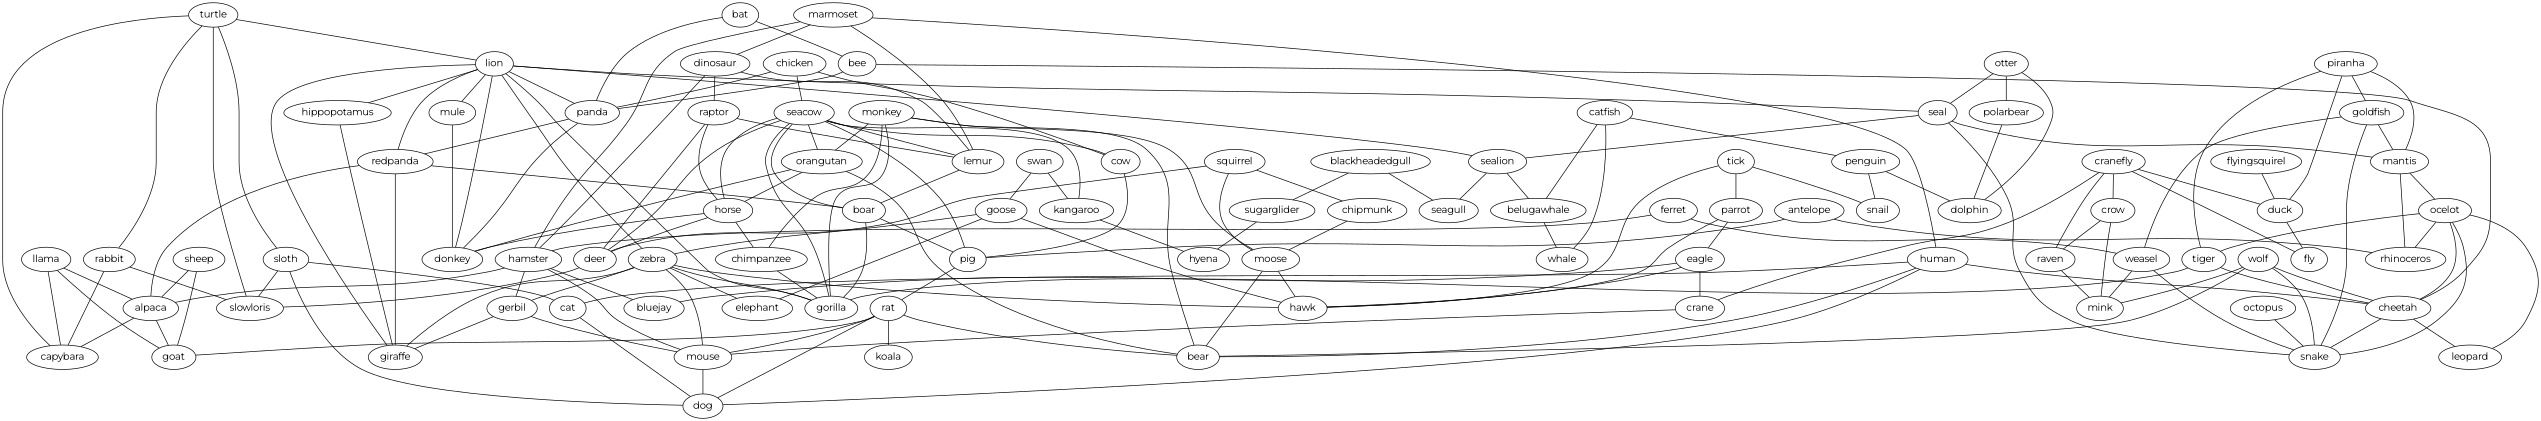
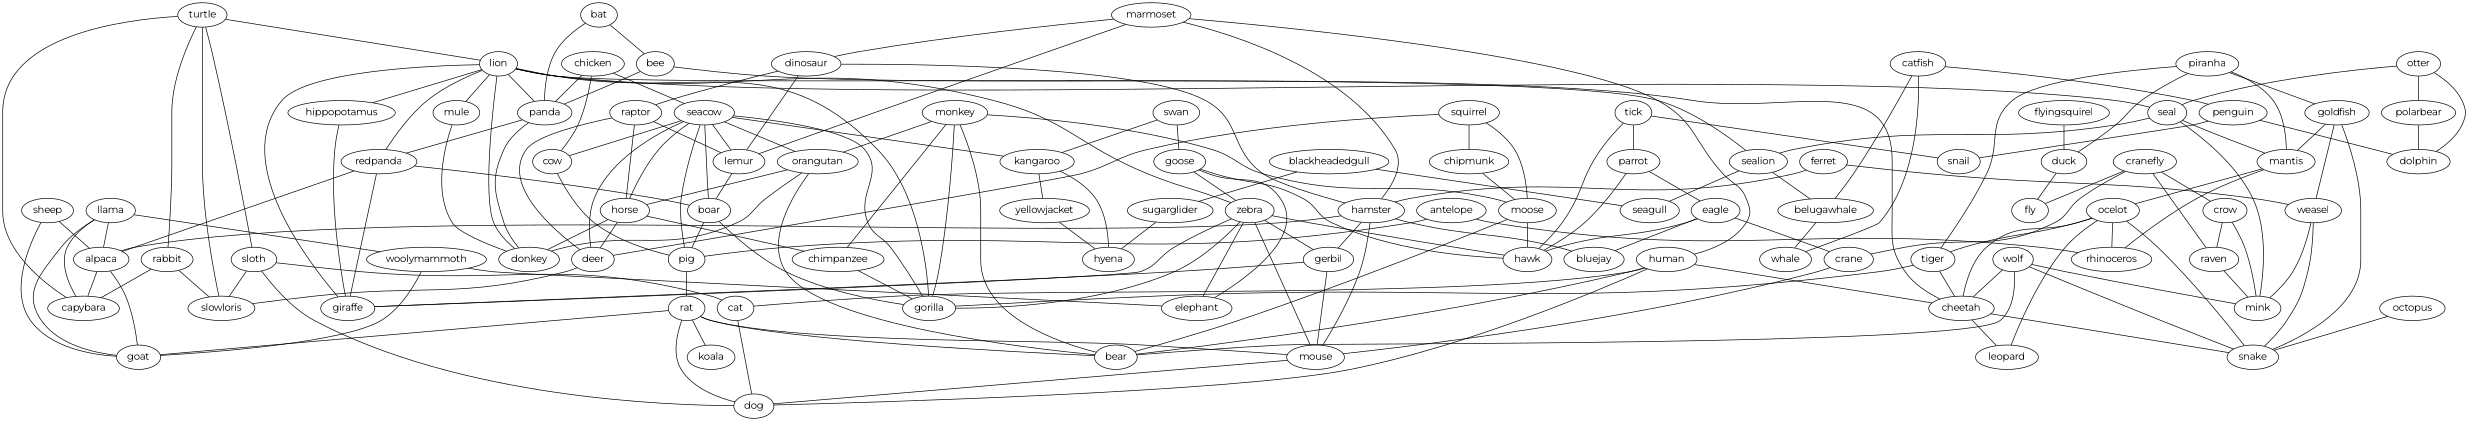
  strict graph {
    fontname=Montserrat
    node [fontname=Montserrat]
    edge [fontname=Montserrat weight=1]
    antelope
    pig
    rhinoceros
    rat
    goat
    mouse
    bear
    dog
    koala
    llama
    alpaca
+   woolymammoth
    capybara
    elephant
    blackheadedgull
    sugarglider
    seagull
    hyena
    chicken
    seacow
    panda
    cow
    kangaroo
    lemur
    gorilla
    orangutan
    boar
    horse
    deer
    redpanda
    donkey
+   yellowjacket
    chimpanzee
    slowloris
    giraffe
    tick
    parrot
    snail
    hawk
    eagle
    crane
    bluejay
    swan
    goose
    zebra
    gerbil
    otter
    seal
    polarbear
    dolphin
    mink
    sealion
    mantis
    belugawhale
    ocelot
    catfish
    penguin
    whale
    bat
    bee
    cheetah
    snake
    leopard
    cranefly
    crow
    duck
    fly
    raven
    marmoset
    dinosaur
    human
    hamster
    raptor
    cat
    turtle
    lion
    sloth
    rabbit
    hippopotamus
    mule
    ferret
    weasel
    tiger
    piranha
    goldfish
    monkey
    moose
    wolf
    flyingsquirel
    octopus
    sheep
    squirrel
    chipmunk
    antelope -- pig
    antelope -- rhinoceros
    pig -- rat
    rat -- goat
    rat -- mouse
    rat -- bear
    rat -- dog
    rat -- koala
    mouse -- dog
    llama -- goat
    llama -- alpaca
+   llama -- woolymammoth
    llama -- capybara
    alpaca -- goat
    alpaca -- capybara
+   woolymammoth -- goat
+   woolymammoth -- elephant
    blackheadedgull -- sugarglider
    blackheadedgull -- seagull
    sugarglider -- hyena
    chicken -- seacow
    chicken -- panda
    chicken -- cow
    seacow -- pig
    seacow -- cow
    seacow -- kangaroo
    seacow -- lemur
    seacow -- gorilla
    seacow -- orangutan
    seacow -- boar
    seacow -- horse
    seacow -- deer
    panda -- redpanda
    panda -- donkey
    cow -- pig
    kangaroo -- hyena
+   kangaroo -- yellowjacket
    lemur -- boar
    orangutan -- bear
    orangutan -- horse
    orangutan -- donkey
    boar -- pig
    boar -- gorilla
    horse -- deer
    horse -- donkey
    horse -- chimpanzee
    deer -- slowloris
    redpanda -- alpaca
    redpanda -- boar
    redpanda -- giraffe
+   yellowjacket -- hyena
    chimpanzee -- gorilla
    tick -- parrot
    tick -- snail
    tick -- hawk
    parrot -- hawk
    parrot -- eagle
    eagle -- hawk
    eagle -- crane
    eagle -- bluejay
    crane -- mouse
    swan -- kangaroo
    swan -- goose
    goose -- elephant
    goose -- hawk
    goose -- zebra
    zebra -- mouse
    zebra -- elephant
    zebra -- gorilla
    zebra -- giraffe
    zebra -- hawk
    zebra -- gerbil
    gerbil -- mouse
    gerbil -- giraffe
    otter -- seal
    otter -- polarbear
    otter -- dolphin
-   seal -- snake
+   seal -- mink
    seal -- sealion
    seal -- mantis
    polarbear -- dolphin
    sealion -- seagull
    sealion -- belugawhale
    mantis -- rhinoceros
    mantis -- ocelot
    belugawhale -- whale
    ocelot -- rhinoceros
    ocelot -- cheetah
    ocelot -- snake
    ocelot -- leopard
    ocelot -- tiger
    catfish -- belugawhale
    catfish -- penguin
    catfish -- whale
    penguin -- snail
    penguin -- dolphin
    bat -- panda
    bat -- bee
    bee -- panda
    bee -- cheetah
    cheetah -- snake
    cheetah -- leopard
    cranefly -- crane
    cranefly -- crow
-   cranefly -- duck
    cranefly -- fly
    cranefly -- raven
    crow -- mink
    crow -- raven
    duck -- fly
    raven -- mink
    marmoset -- lemur
    marmoset -- dinosaur
    marmoset -- human
    marmoset -- hamster
    dinosaur -- lemur
    dinosaur -- hamster
    dinosaur -- raptor
    human -- bear
    human -- dog
    human -- cheetah
    human -- cat
    hamster -- mouse
    hamster -- alpaca
    hamster -- bluejay
    hamster -- gerbil
    raptor -- lemur
    raptor -- horse
    raptor -- deer
    cat -- dog
    turtle -- capybara
    turtle -- slowloris
    turtle -- lion
    turtle -- sloth
    turtle -- rabbit
    lion -- panda
    lion -- gorilla
    lion -- redpanda
    lion -- donkey
    lion -- giraffe
    lion -- zebra
    lion -- seal
    lion -- sealion
    lion -- hippopotamus
    lion -- mule
    sloth -- dog
    sloth -- slowloris
    sloth -- cat
    rabbit -- capybara
    rabbit -- slowloris
    hippopotamus -- giraffe
    mule -- donkey
    ferret -- hamster
    ferret -- weasel
    weasel -- mink
    weasel -- snake
    tiger -- gorilla
    tiger -- cheetah
    piranha -- mantis
    piranha -- duck
    piranha -- tiger
    piranha -- goldfish
    goldfish -- mantis
    goldfish -- snake
    goldfish -- weasel
    monkey -- bear
    monkey -- gorilla
    monkey -- orangutan
    monkey -- chimpanzee
    monkey -- moose
    moose -- bear
    moose -- hawk
    wolf -- bear
    wolf -- mink
    wolf -- cheetah
    wolf -- snake
    flyingsquirel -- duck
    octopus -- snake
    sheep -- goat
    sheep -- alpaca
    squirrel -- deer
    squirrel -- moose
    squirrel -- chipmunk
    chipmunk -- moose
  }
